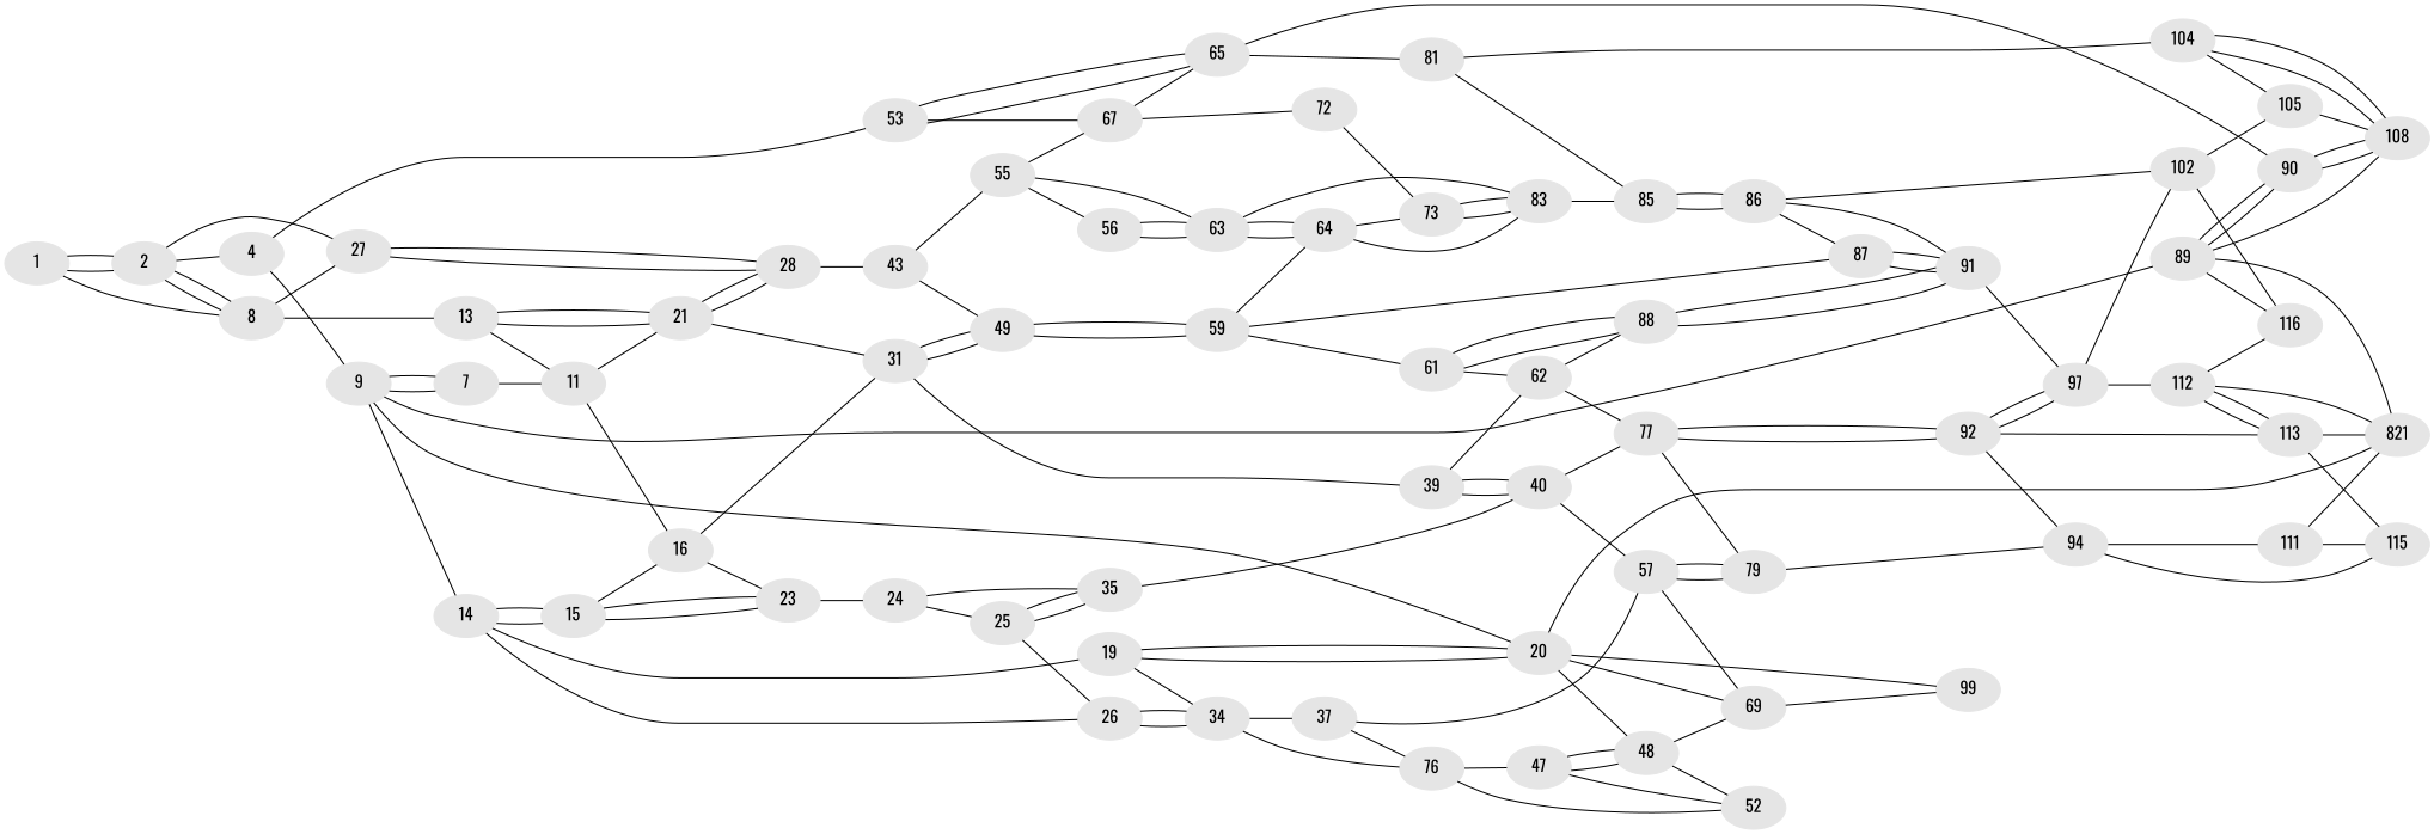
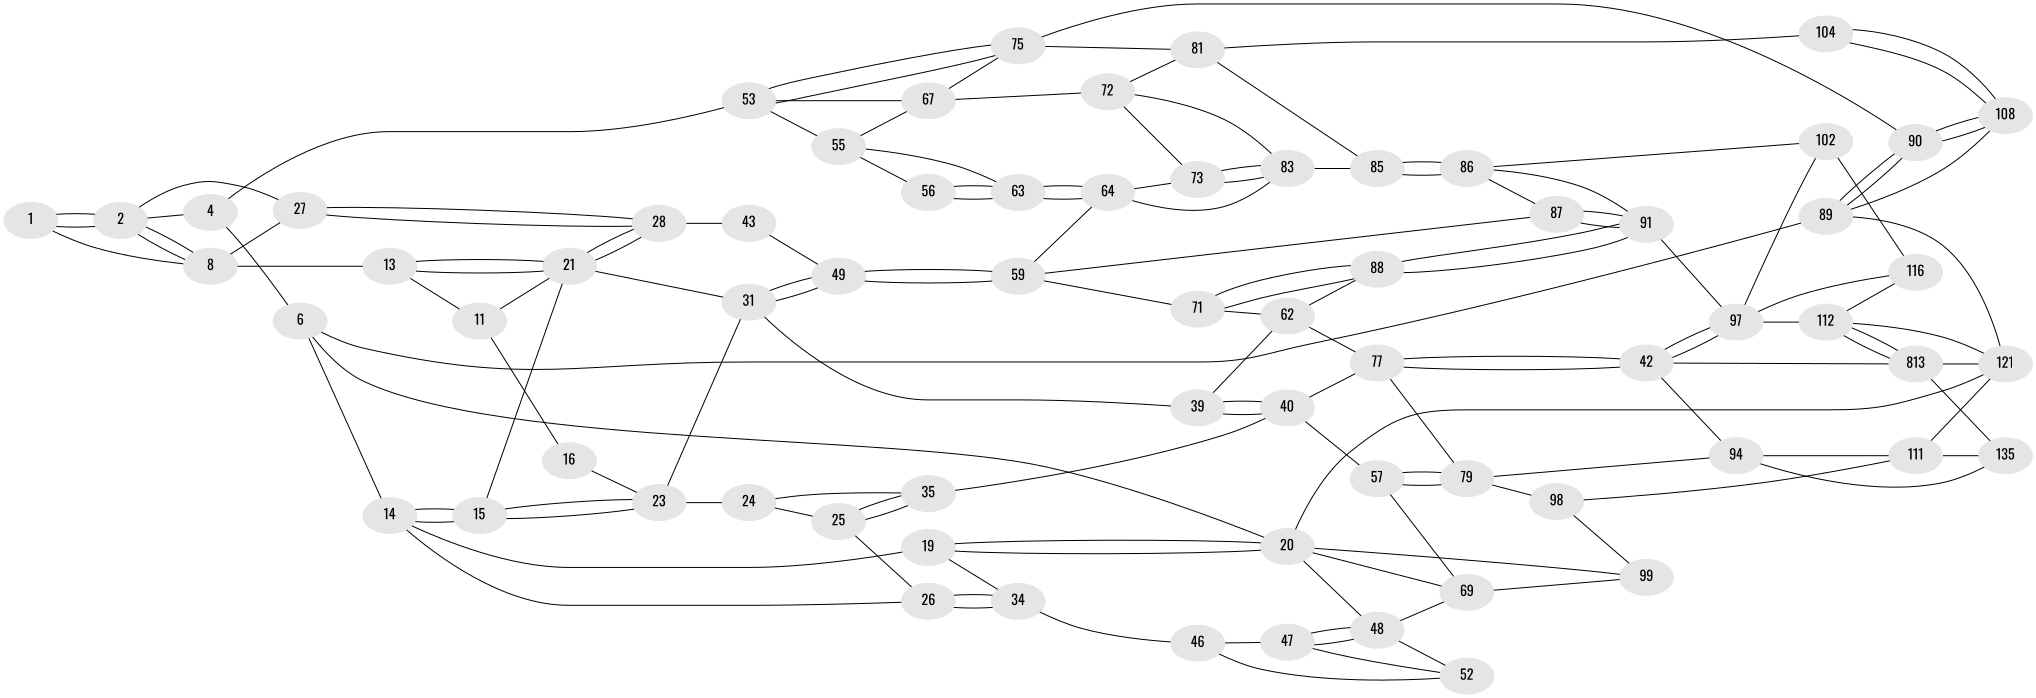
  graph {
    fontname=Oswald
    rankdir=LR
    node [color=gray90 fontname=Oswald style=filled]
    edge [fontname=Oswald]
    2 [super="+3"]
    1
    8 [super="+9"]
    4 [super="+5"]
    27
    n6 [label=13]
-   6 [super="+13" label=9]
+   6 [super="+13"]
    53 [super="+54"]
    28
-   7 [super="+12"]
    14 [super="+18"]
    20 [super="+70"]
    89 [super="+119"]
    55 [super="+66"]
    67 [super="+71"]
-   75 [super="+80" label=65]
+   75 [super="+80"]
    11 [super="+17"]
    15
    19
    26
    48 [super="+68"]
    69 [super="+74"]
    99 [super="+107"]
-   121 [super="+122" label=821]
+   121 [super="+122"]
    90
    108 [super="+118"]
    116
    21 [super="+22"]
    16 [super="+29"]
    31 [super="+32"]
    23 [super="+30"]
    34 [super="+38"]
    24 [super="+33"]
    39
    49
-   37 [super="+50"]
-   46 [super="+51" label=76]
+   46 [super="+51"]
    52
    43 [super="+45"]
    25
    35 [super="+36"]
    40 [super="+41"]
    62 [super="+76"]
    59 [super="+60"]
    57 [super="+58"]
    47
    77 [super="+78"]
    79 [super="+95"]
    88
-   92 [super="+93"]
+   92 [super="+93" label=42]
    56
    63
-   61
+   61 [label=71]
    64 [super="+65"]
    87
    72 [super="+82"]
    81 [super="+101"]
    94 [super="+110"]
+   98 [super="+109"]
    73
    83 [super="+84"]
    91 [super="+96"]
    85
    104
    97 [super="+103"]
-   113 [super="+114"]
+   113 [super="+114" label=813]
    111 [super="+120"]
-   115
+   115 [label=135]
    86 [super="+100"]
-   105
    102 [super="+106"]
    112 [super="+117"]
    2 -- 8
    2 -- 8
    2 -- 4
    2 -- 27
    1 -- 2
    1 -- 2
    1 -- 8
    8 -- 27
    8 -- n6
    4 -- 6
    4 -- 53
    27 -- 28
    27 -- 28
    n6 -- 11
    n6 -- 21
    n6 -- 21
-   6 -- 7 [weight=2]
-   6 -- 7
    6 -- 14
    6 -- 20
    6 -- 89
-   43 -- 55
+   53 -- 55
    53 -- 67
    53 -- 75
    53 -- 75
    28 -- 43
-   7 -- 11
    14 -- 15
    14 -- 15
    14 -- 19
    14 -- 26
    20 -- 48
    20 -- 69
    20 -- 99
    20 -- 121
    89 -- 121
    89 -- 90
    89 -- 90
    89 -- 108
-   89 -- 116
+   97 -- 116
    55 -- 67
    55 -- 56
    55 -- 63
    67 -- 75
    67 -- 72
    75 -- 90
    75 -- 81
    11 -- 21
    11 -- 16
-   15 -- 16
+   15 -- 21
    15 -- 23
    15 -- 23
    19 -- 20
    19 -- 20
    19 -- 34
    26 -- 34
    26 -- 34
    48 -- 69
    48 -- 52
    69 -- 99
    90 -- 108
    90 -- 108
    21 -- 28
    21 -- 28
    21 -- 31
-   16 -- 31
+   23 -- 31
    16 -- 23
    31 -- 39
    31 -- 49
    31 -- 49
    23 -- 24 [weight=2]
-   34 -- 37
    34 -- 46
    24 -- 25
    24 -- 35
    39 -- 40
    39 -- 40
    39 -- 62
    49 -- 59
    49 -- 59
-   37 -- 46
-   37 -- 57
    46 -- 52
    46 -- 47
    43 -- 49
    25 -- 26
    25 -- 35
    25 -- 35
    35 -- 40
    40 -- 57
    40 -- 77
    62 -- 77
    62 -- 88
    59 -- 61
    59 -- 64
    59 -- 87
    57 -- 69
    57 -- 79
    57 -- 79
    47 -- 48
    47 -- 48
    47 -- 52
    77 -- 79
    77 -- 92
    77 -- 92
    79 -- 94
+   79 -- 98
    88 -- 91
    88 -- 91
    92 -- 94
    92 -- 97
    92 -- 97
    92 -- 113
    56 -- 63
    56 -- 63
    63 -- 64
    63 -- 64
    61 -- 62
    61 -- 88
    61 -- 88
    64 -- 73
    64 -- 83
    87 -- 91
    87 -- 91
+   72 -- 81
    72 -- 73
-   63 -- 83
+   72 -- 83
    81 -- 85
    81 -- 104
    94 -- 111
    94 -- 115
+   98 -- 99 [weight=2]
+   98 -- 111
    73 -- 83
    73 -- 83
    83 -- 85
    91 -- 97
    85 -- 86
    85 -- 86
    104 -- 108
    104 -- 108
-   104 -- 105
    97 -- 102
    97 -- 112
    113 -- 121
    113 -- 115
    111 -- 121
    111 -- 115
    86 -- 87
    86 -- 91
    86 -- 102
-   105 -- 108
    102 -- 116
-   102 -- 105
    112 -- 121
    112 -- 116
    112 -- 113
    112 -- 113
  }
